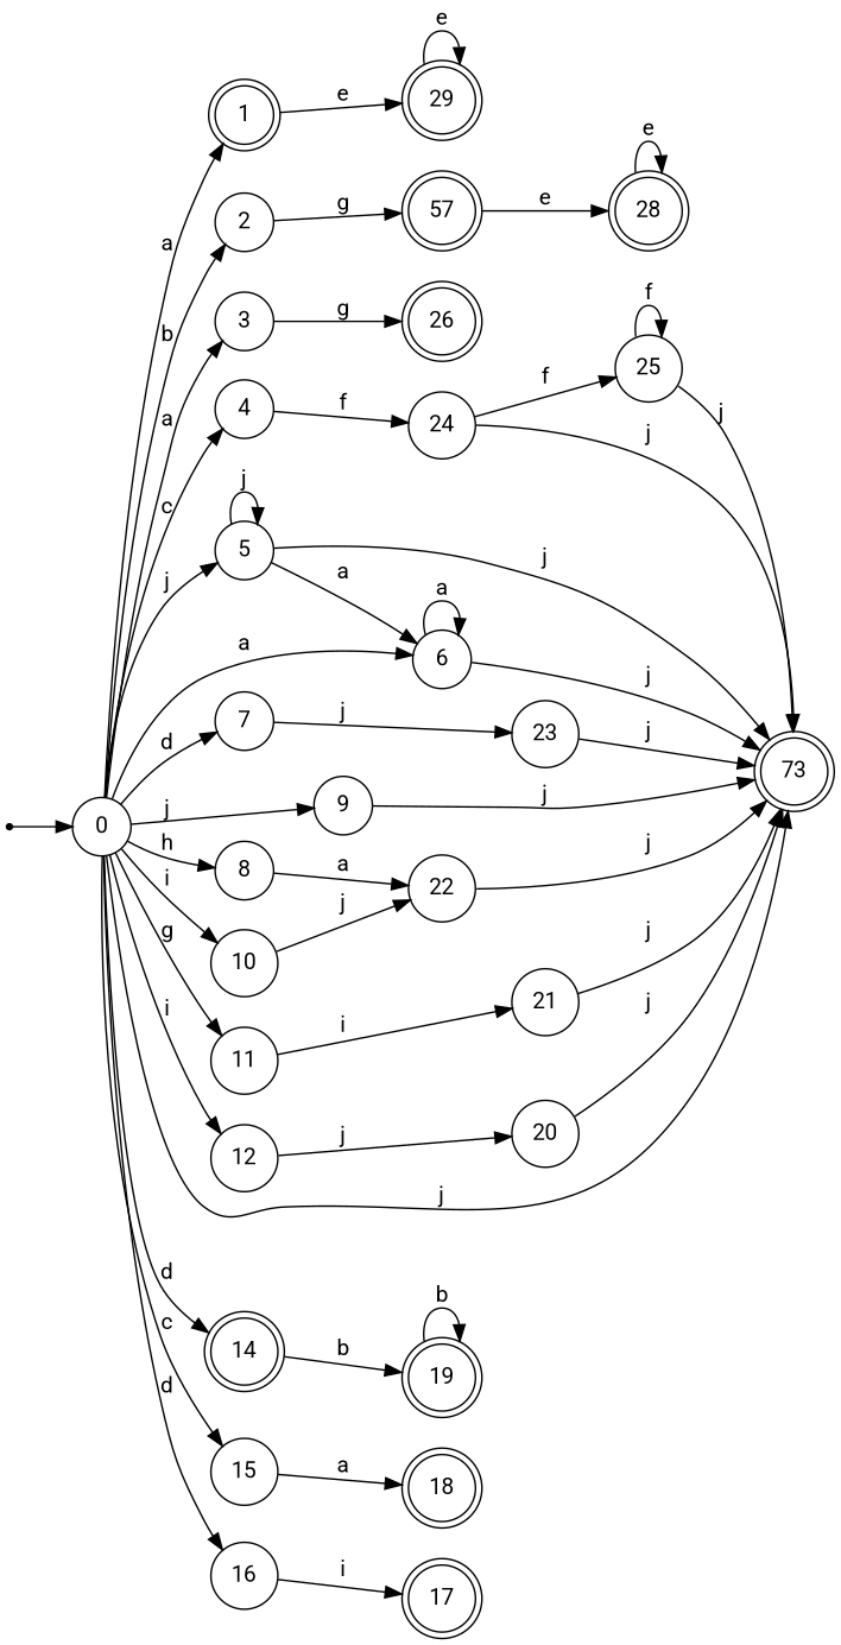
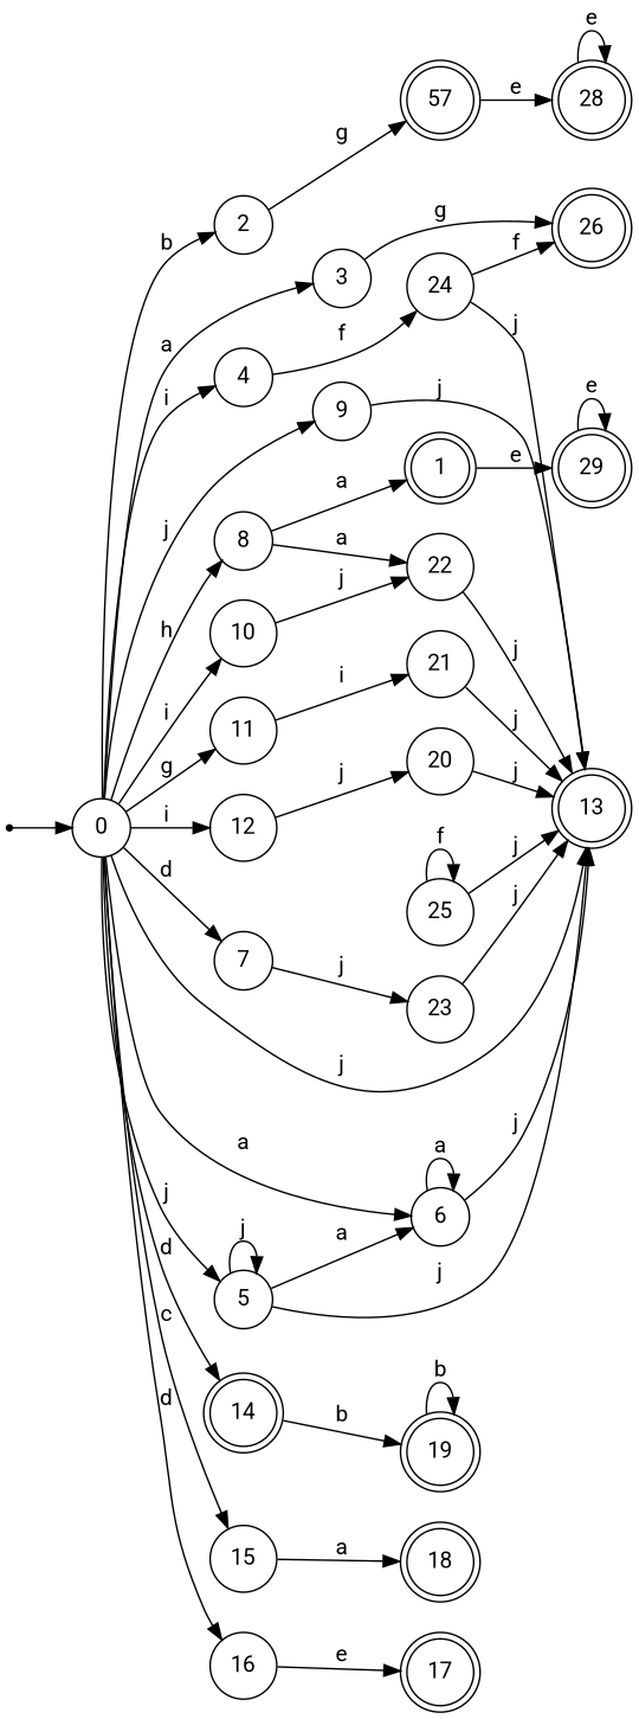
  digraph {
    fontname=Roboto
    rankdir=LR
    node [fontname=Roboto shape=circle]
    edge [fontname=Roboto]
    dummy0 [shape=point]
    0
    1 [shape=doublecircle]
    2
    3
    4
    5
    6
    7
    8
    9
    10
    11
    12
-   13 [shape=doublecircle label=73]
+   13 [shape=doublecircle]
    14 [shape=doublecircle]
    15
    16
    29 [shape=doublecircle]
    n20 [label=57 shape=doublecircle]
    26 [shape=doublecircle]
    24
    23
    22
    21
    20
    19 [shape=doublecircle]
    18 [shape=doublecircle]
    17 [shape=doublecircle]
    28 [shape=doublecircle]
    25
    dummy0 -> 0
-   0 -> 1 [label=a]
+   8 -> 1 [label=a]
    0 -> 2 [label=b]
    0 -> 3 [label=a]
-   0 -> 4 [label=c]
+   0 -> 4 [label=i]
    0 -> 5 [label=j]
    0 -> 6 [label=a]
    0 -> 7 [label=d]
    0 -> 8 [label=h]
    0 -> 9 [label=j]
    0 -> 10 [label=i]
    0 -> 11 [label=g]
    0 -> 12 [label=i]
    0 -> 13 [label=j]
    0 -> 14 [label=d]
    0 -> 15 [label=c]
    0 -> 16 [label=d]
    1 -> 29 [label=e]
    2 -> n20 [label=g]
    3 -> 26 [label=g]
    4 -> 24 [label=f]
    5 -> 5 [label=j]
    5 -> 6 [label=a]
    5 -> 13 [label=j]
    6 -> 6 [label=a]
    6 -> 13 [label=j]
    7 -> 23 [label=j]
    8 -> 22 [label=a]
    9 -> 13 [label=j]
    10 -> 22 [label=j]
    11 -> 21 [label=i]
    12 -> 20 [label=j]
    14 -> 19 [label=b]
    15 -> 18 [label=a]
-   16 -> 17 [label=i]
+   16 -> 17 [label=e]
    29 -> 29 [label=e]
    n20 -> 28 [label=e]
    24 -> 13 [label=j]
-   24 -> 25 [label=f]
+   24 -> 26 [label=f]
    23 -> 13 [label=j]
    22 -> 13 [label=j]
    21 -> 13 [label=j]
    20 -> 13 [label=j]
    19 -> 19 [label=b]
    28 -> 28 [label=e]
    25 -> 13 [label=j]
    25 -> 25 [label=f]
  }
